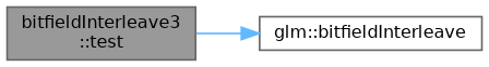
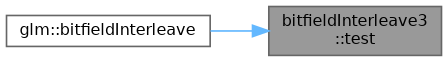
  digraph {
    rankdir=LR
    node [fontname=Helvetica fontsize=10 shape=box style=filled]
    n1 [color=gray40 fillcolor=grey60 fontcolor=black height=0.2 label="bitfieldInterleave3\l::test" width=0.4]
    n2 [color=grey40 fillcolor=white height=0.2 label="glm::bitfieldInterleave" width=0.4]
-   n1 -> n2 [color=steelblue1 fontname=Helvetica fontsize=10 labelfontname=Helvetica labelfontsize=10 style=solid]
+   n2 -> n1 [color=steelblue1 fontname=Helvetica fontsize=10 labelfontname=Helvetica labelfontsize=10 style=solid]
  }
